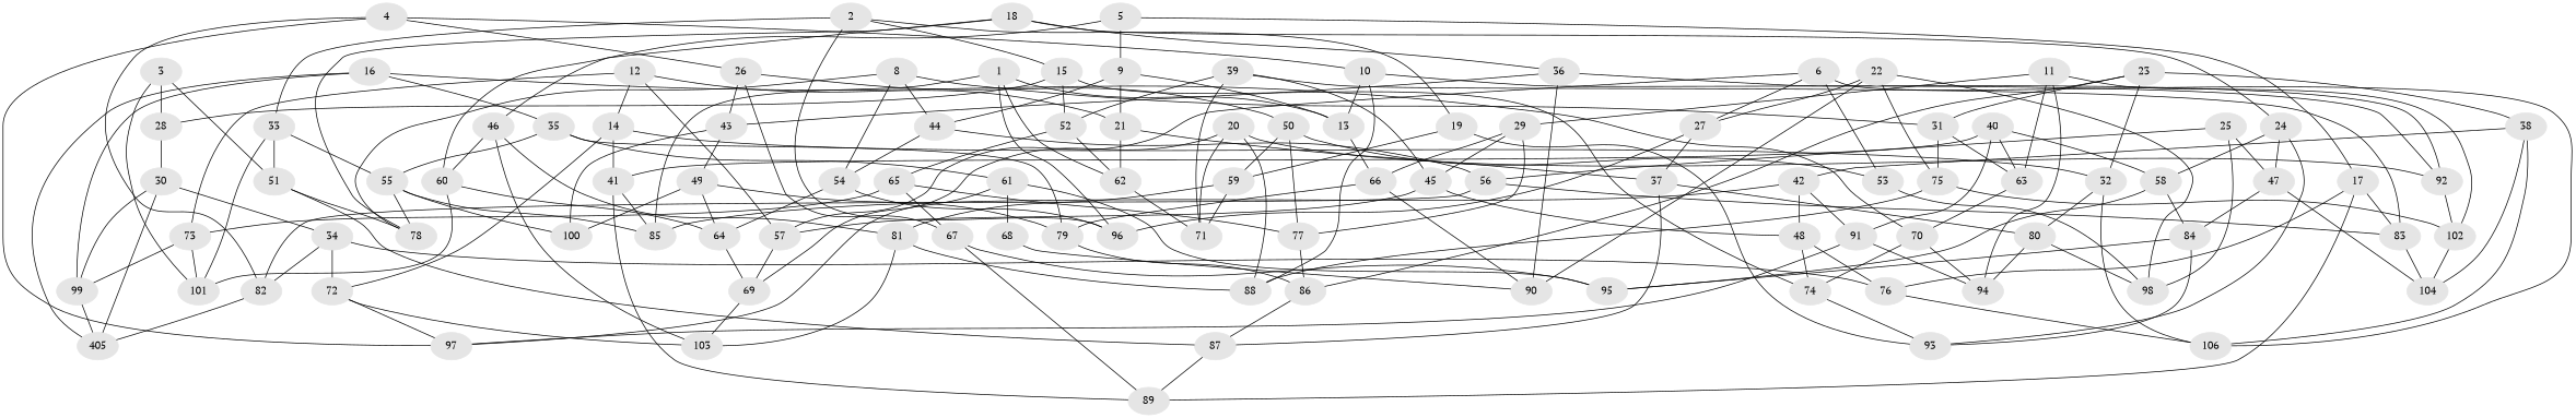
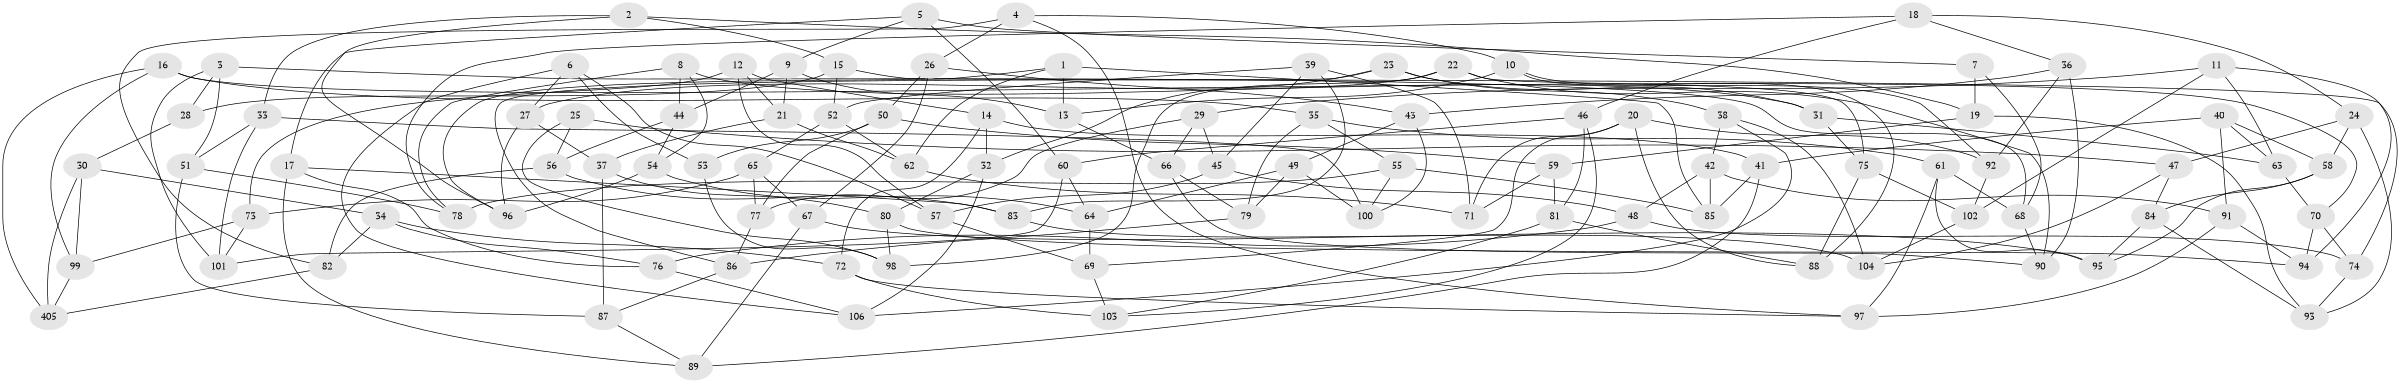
  graph {
    fontname="PT Serif"
    node [color=gray90 fontname="PT Serif" style=filled]
    edge [fontname="PT Serif"]
    1
    13
    62
    85
    96
    66
    71
    2
    15
    19
    33
    28
    52
    74
    59
    93
    51
    101
    100
    3
    68
    30
    78
    87
    90
    4
    10
    26
    82
    97
    88
    92
    43
    50
    67
    n36 [label=405]
    5
+   7
    9
    17
    60
    44
    21
    76
    83
    89
    64
    6
    27
    53
    57
    106
    37
    98
    69
    8
    31
    54
    63
    75
    56
    102
    11
    29
    94
    45
    77
    70
    104
    12
    14
    73
    32
    41
    72
    99
    79
    80
    103
    65
    16
    35
    55
    61
    18
    24
    36
    46
    47
    58
    81
    20
    22
    23
    38
    86
    42
    84
    95
    25
    49
    34
    48
    91
    39
    40
    1 -- 13
    1 -- 62
    1 -- 85
    1 -- 96
    13 -- 66
    62 -- 71
    66 -- 90
    66 -- 79
    2 -- 96
    2 -- 15
    2 -- 19
    2 -- 33
    15 -- 28
    15 -- 52
    15 -- 74
    19 -- 59
    19 -- 93
    33 -- 51
    33 -- 101
-   33 -- 55
+   33 -- 100
    28 -- 30
    52 -- 62
    52 -- 65
    74 -- 93
    59 -- 71
    59 -- 81
    51 -- 78
    51 -- 87
    3 -- 28
    3 -- 51
    3 -- 101
+   3 -- 68
    68 -- 90
    30 -- n36
    30 -- 99
    30 -- 34
    87 -- 89
    4 -- 10
    4 -- 26
    4 -- 82
    4 -- 97
    10 -- 13
    10 -- 88
    10 -- 92
    26 -- 43
    26 -- 50
    26 -- 67
    82 -- n36
    92 -- 102
    43 -- 100
    43 -- 49
    50 -- 59
    50 -- 53
    50 -- 77
    67 -- 89
    67 -- 95
+   5 -- 7
    5 -- 9
    5 -- 17
    5 -- 60
+   7 -- 19
+   7 -- 68
    9 -- 13
    9 -- 44
    9 -- 21
    17 -- 76
    17 -- 83
    17 -- 89
    60 -- 101
    60 -- 64
    44 -- 54
    44 -- 56
    21 -- 62
    21 -- 37
    76 -- 106
    83 -- 104
    64 -- 69
    6 -- 27
    6 -- 53
    6 -- 57
    6 -- 106
    27 -- 96
    27 -- 37
    53 -- 98
    57 -- 69
    37 -- 87
    37 -- 80
    69 -- 103
    8 -- 78
    8 -- 44
    8 -- 31
    8 -- 54
    31 -- 63
    31 -- 75
    54 -- 96
    54 -- 64
    63 -- 70
    75 -- 88
    75 -- 102
    56 -- 82
    56 -- 83
    102 -- 104
    11 -- 63
    11 -- 102
    11 -- 29
    11 -- 94
    29 -- 66
    29 -- 45
    29 -- 77
    45 -- 57
    45 -- 48
    77 -- 86
    70 -- 74
    70 -- 94
    12 -- 21
    12 -- 57
    12 -- 14
    12 -- 73
    14 -- 32
    14 -- 41
    14 -- 72
    73 -- 101
    73 -- 99
    32 -- 106
    32 -- 80
    41 -- 85
    41 -- 89
    72 -- 97
    72 -- 103
    99 -- n36
    79 -- 86
    80 -- 98
    80 -- 94
    65 -- 67
    65 -- 77
    65 -- 73
    16 -- n36
    16 -- 70
    16 -- 99
    16 -- 35
    35 -- 79
    35 -- 55
    35 -- 61
    55 -- 85
    55 -- 100
    55 -- 78
    61 -- 68
    61 -- 97
    61 -- 95
    18 -- 78
    18 -- 24
    18 -- 36
    18 -- 46
    24 -- 93
    24 -- 47
    24 -- 58
    36 -- 90
    36 -- 92
    36 -- 43
    46 -- 60
    46 -- 103
    46 -- 81
    47 -- 104
    47 -- 84
    58 -- 84
    58 -- 95
    81 -- 88
    81 -- 103
    20 -- 71
    20 -- 88
    20 -- 92
    20 -- 69
    22 -- 90
    22 -- 27
    22 -- 98
    22 -- 75
    23 -- 31
    23 -- 32
    23 -- 38
    23 -- 86
    38 -- 106
    38 -- 104
    38 -- 42
    86 -- 87
    42 -- 85
    42 -- 48
    42 -- 91
    84 -- 93
    84 -- 95
    25 -- 98
    25 -- 56
    25 -- 47
    49 -- 100
    49 -- 64
    49 -- 79
    34 -- 82
    34 -- 76
    34 -- 72
    48 -- 74
    48 -- 76
    91 -- 97
    91 -- 94
    39 -- 71
    39 -- 52
    39 -- 83
    39 -- 45
    40 -- 63
    40 -- 41
    40 -- 58
    40 -- 91
  }
